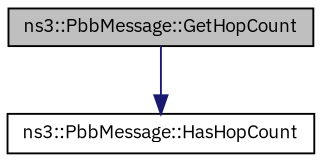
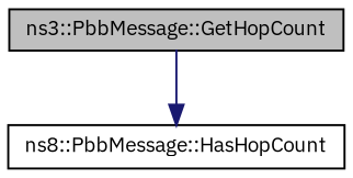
  digraph {
    rankdir=TB
    fontname="IBM Plex Sans"
    node [color=black fontname="IBM Plex Sans" fontsize=10 shape=record style=filled]
    n1 [fillcolor=grey75 fontcolor=black height=0.2 label="ns3::PbbMessage::GetHopCount" width=0.4]
-   n2 [fillcolor=white height=0.2 label="ns3::PbbMessage::HasHopCount" width=0.4]
+   n2 [fillcolor=white height=0.2 label="ns8::PbbMessage::HasHopCount" width=0.4]
    n1 -> n2 [color=midnightblue fontname="IBM Plex Sans" fontsize=10 labelfontname=Helvetica labelfontsize=10 style=solid]
  }
